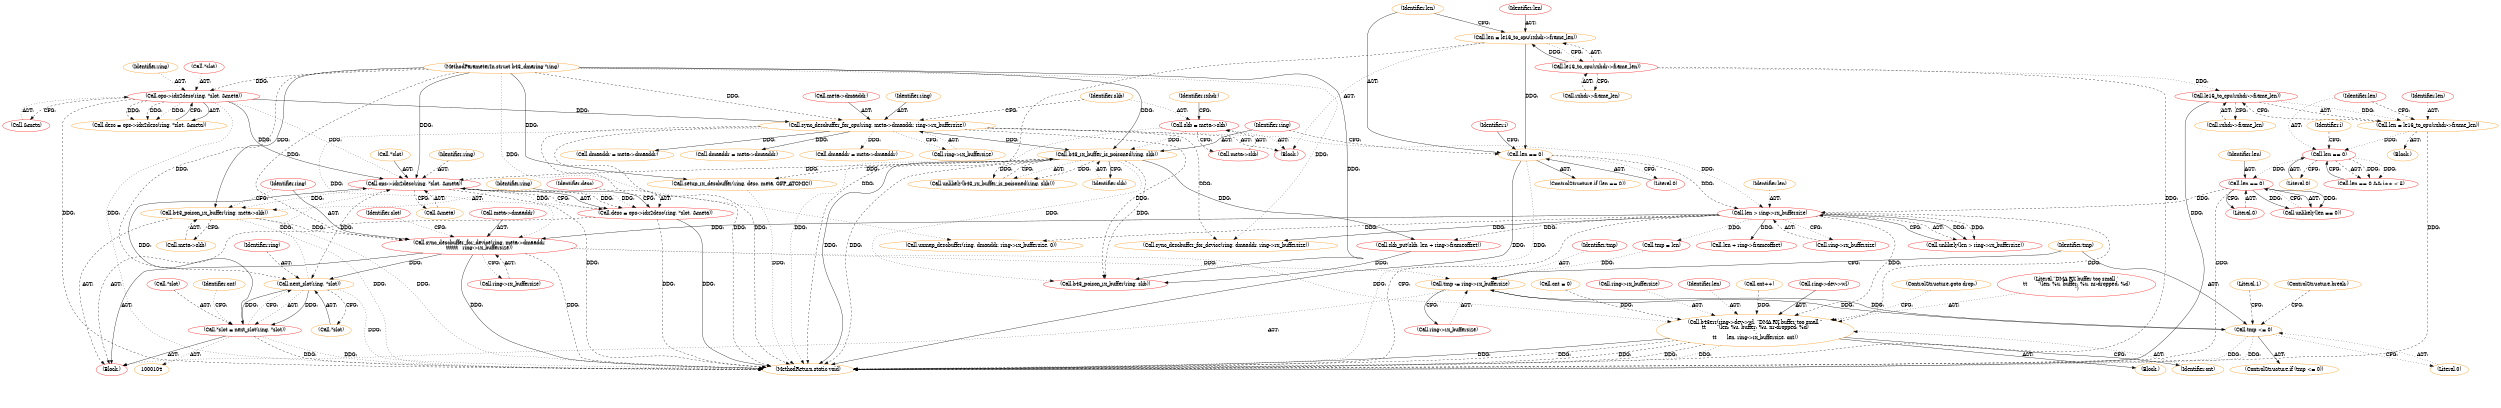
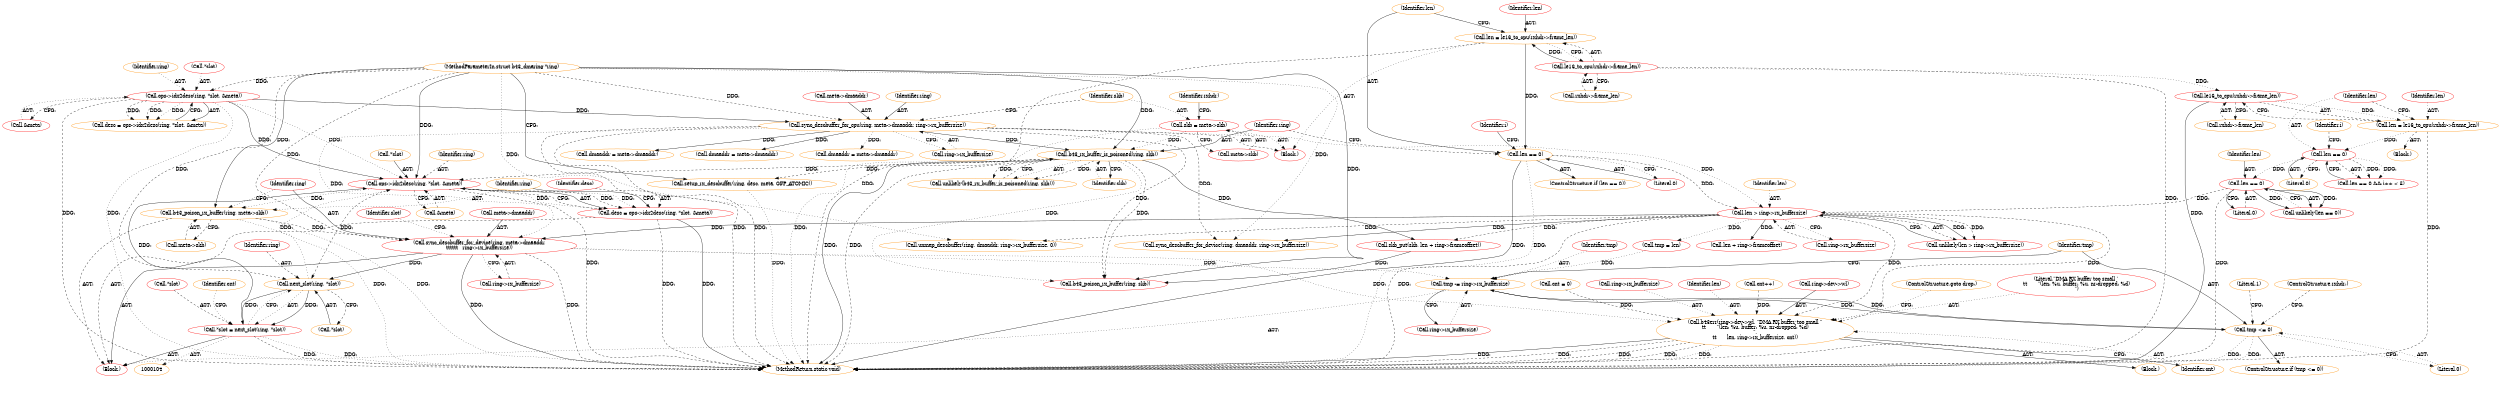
  digraph {
    node [color=darkorange]
    edge [style=dashed]
    n1 [color=red label="(Call,ops->idx2desc(ring, *slot, &meta))"]
    n2 [label="(Call,next_slot(ring, *slot))"]
    n3 [label="(Call,b43_poison_rx_buffer(ring, meta->skb))"]
    n4 [color=red label="(Call,desc = ops->idx2desc(ring, *slot, &meta))"]
    n5 [label="(Call,&meta)"]
    n6 [label="(MethodReturn,static void)"]
    n7 [color=red label="(Call,*slot = next_slot(ring, *slot))"]
    n8 [label="(Call,*slot)"]
    n9 [color=red label="(Call,sync_descbuffer_for_device(ring, meta->dmaaddr,\n\t\t\t\t\t\t   ring->rx_buffersize))"]
    n10 [color=red label="(Block,)"]
    n11 [label="(Call,meta->skb)"]
    1000104
    n13 [label="(Call,tmp -= ring->rx_buffersize)"]
    n14 [label="(Call,b43err(ring->dev->wl, \"DMA RX buffer too small \"\n\t\t       \"(len: %u, buffer: %u, nr-dropped: %d)\n\",\n\t\t       len, ring->rx_buffersize, cnt))"]
    n15 [color=red label="(Call,ring->rx_buffersize)"]
    n16 [label="(Call,tmp <= 0)"]
    n17 [color=red label="(Call,ring->rx_buffersize)"]
    n18 [label="(Identifier,cnt)"]
    n19 [label="(Block,)"]
    n20 [label="(Call,b43_rx_buffer_is_poisoned(ring, skb))"]
    n21 [color=red label="(Call,skb_put(skb, len + ring->frameoffset))"]
    n22 [label="(Identifier,skb)"]
    n23 [label="(Call,unlikely(b43_rx_buffer_is_poisoned(ring, skb)))"]
    n24 [color=red label="(Call,b43_poison_rx_buffer(ring, skb))"]
    n25 [label="(Call,setup_rx_descbuffer(ring, desc, meta, GFP_ATOMIC))"]
    n26 [label="(Call,sync_descbuffer_for_cpu(ring, meta->dmaaddr, ring->rx_buffersize))"]
    n27 [color=red label="(Call,len > ring->rx_buffersize)"]
    n28 [label="(Call,dmaaddr = meta->dmaaddr)"]
    n29 [label="(Call,ring->rx_buffersize)"]
    n30 [label="(Call,sync_descbuffer_for_device(ring, dmaaddr, ring->rx_buffersize))"]
    n31 [color=red label="(Block,)"]
    n32 [label="(Call,dmaaddr = meta->dmaaddr)"]
    n33 [label="(Call,dmaaddr = meta->dmaaddr)"]
    n34 [label="(Call,unmap_descbuffer(ring, dmaaddr, ring->rx_buffersize, 0))"]
    n35 [color=red label="(Call,tmp = len)"]
    n36 [color=red label="(Call,len + ring->frameoffset)"]
    n37 [color=red label="(Call,ring->rx_buffersize)"]
    n38 [color=red label="(Call,unlikely(len > ring->rx_buffersize))"]
    n39 [color=red label="(Call,ops->idx2desc(ring, *slot, &meta))"]
    n40 [label="(Call,desc = ops->idx2desc(ring, *slot, &meta))"]
    n41 [color=red label="(Call,&meta)"]
    n42 [label="(MethodParameterIn,struct b43_dmaring *ring)"]
    n43 [color=red label="(Call,skb = meta->skb)"]
    n44 [color=red label="(Call,meta->skb)"]
    n45 [color=red label="(Call,len == 0)"]
    n46 [color=red label="(Literal,0)"]
    n47 [color=red label="(Call,unlikely(len == 0))"]
    n48 [color=red label="(Call,len == 0)"]
    n49 [color=red label="(Call,len == 0 && i++ < 5)"]
    n50 [label="(Literal,0)"]
    n51 [label="(Call,len = le16_to_cpu(rxhdr->frame_len))"]
    n52 [color=red label="(Call,le16_to_cpu(rxhdr->frame_len))"]
    n53 [label="(Block,)"]
    n54 [label="(Call,rxhdr->frame_len)"]
    n55 [color=red label="(Call,le16_to_cpu(rxhdr->frame_len))"]
    n56 [label="(Call,len = le16_to_cpu(rxhdr->frame_len))"]
    n57 [label="(Call,rxhdr->frame_len)"]
    n58 [label="(Call,len == 0)"]
    n59 [label="(ControlStructure,if (len == 0))"]
    n60 [color=red label="(Literal,0)"]
    n61 [label="(ControlStructure,if (tmp <= 0))"]
    n62 [label="(Literal,0)"]
    n63 [color=red label="(Call,ring->rx_buffersize)"]
-   n64 [label="(ControlStructure,break;)"]
+   n64 [label="(ControlStructure,rxhdr;)"]
    n65 [color=red label="(Identifier,len)"]
    n66 [color=red label="(Identifier,ring)"]
    n67 [color=red label="(Identifier,len)"]
    n68 [color=red label="(Identifier,len)"]
    n69 [color=red label="(Identifier,ring)"]
    n70 [label="(Identifier,ring)"]
    n71 [label="(Identifier,len)"]
    n72 [label="(Identifier,i)"]
    n73 [color=red label="(Identifier,i)"]
    n74 [label="(Identifier,ring)"]
    n75 [label="(Call,cnt++)"]
    n76 [color=red label="(Call,ring->dev->wl)"]
    n77 [label="(ControlStructure,goto drop;)"]
    n78 [color=red label="(Identifier,desc)"]
    n79 [color=red label="(Call,*slot)"]
    n80 [color=red label="(Identifier,slot)"]
    n81 [color=red label="(Literal,\"DMA RX buffer too small \"\n\t\t       \"(len: %u, buffer: %u, nr-dropped: %d)\n\")"]
    n82 [label="(Identifier,rxhdr)"]
    n83 [label="(Identifier,cnt)"]
    n84 [label="(Identifier,skb)"]
    n85 [label="(Call,*slot)"]
    n86 [color=red label="(Identifier,len)"]
    n87 [label="(Identifier,tmp)"]
    n88 [label="(Call,cnt = 0)"]
    n89 [label="(Literal,1)"]
    n90 [color=red label="(Call,meta->dmaaddr)"]
    n91 [label="(Identifier,ring)"]
    n92 [label="(Identifier,len)"]
    n93 [label="(Identifier,len)"]
    n94 [color=red label="(Call,meta->dmaaddr)"]
    n95 [color=red label="(Call,*slot)"]
    n96 [color=red label="(Identifier,ring)"]
    n97 [color=red label="(Identifier,tmp)"]
    n98 [label="(Identifier,ring)"]
    n1 -> n2 [label="DDG: "]
    n1 -> n3 [label="DDG: " style=dotted]
    n1 -> n4 [label="AST: " style=solid]
    n1 -> n4 [label="DDG: "]
    n1 -> n4 [label="DDG: " style=dotted]
    n1 -> n4 [label="DDG: " style=dotted]
    n1 -> n5 [label="CFG: "]
    n1 -> n6 [label="DDG: "]
    n2 -> n1 [label="DDG: " style=dotted]
-   n2 -> n6 [label="DDG: " style=dotted]
    n2 -> n7 [label="AST: " style=dotted]
    n2 -> n7 [label="DDG: " style=solid]
    n2 -> n7 [label="DDG: " style=solid]
    n2 -> n8 [label="CFG: "]
    n3 -> n6 [label="DDG: " style=dotted]
    n3 -> n6 [label="DDG: " style=dotted]
    n3 -> n9 [label="DDG: "]
    n3 -> n10 [label="AST: "]
    n3 -> n11 [label="CFG: "]
    n4 -> n1 [label="CFG: "]
    n4 -> n6 [label="DDG: "]
    n4 -> n6 [label="DDG: " style=solid]
    n4 -> n10 [label="AST: "]
    n5 -> n1 [label="AST: "]
    n7 -> n1 [label="DDG: " style=solid]
    n7 -> n2 [label="CFG: " style=dotted]
    n7 -> n6 [label="DDG: " style=dotted]
    n7 -> n6 [label="DDG: "]
    n7 -> n10 [label="AST: " style=solid]
    n7 -> 1000104 [label="AST: " style=dotted]
    n8 -> n2 [label="AST: " style=solid]
    n9 -> n2 [label="DDG: " style=solid]
    n9 -> n6 [label="DDG: " style=solid]
    n9 -> n6 [label="DDG: "]
    n9 -> n10 [label="AST: " style=solid]
    n9 -> n13 [label="DDG: " style=dotted]
    n9 -> n14 [label="DDG: " style=dotted]
    n9 -> n15 [label="CFG: " style=dotted]
    n11 -> n3 [label="AST: "]
    n13 -> n10 [label="AST: " style=dotted]
    n13 -> n16 [label="DDG: " style=solid]
    n13 -> n17 [label="CFG: " style=solid]
    n14 -> n6 [label="DDG: " style=solid]
    n14 -> n6 [label="DDG: "]
    n14 -> n6 [label="DDG: "]
    n14 -> n6 [label="DDG: "]
    n14 -> n6 [label="DDG: " style=dotted]
    n14 -> n18 [label="CFG: " style=solid]
    n14 -> n19 [label="AST: " style=solid]
    n15 -> n9 [label="AST: "]
    n16 -> n6 [label="DDG: " style=dotted]
    n16 -> n6 [label="DDG: " style=dotted]
    n16 -> n13 [label="DDG: " style=solid]
    n16 -> n61 [label="AST: " style=solid]
    n16 -> n62 [label="CFG: " style=dotted]
    n17 -> n13 [label="AST: " style=dotted]
    n18 -> n14 [label="AST: " style=dotted]
    n20 -> n1 [label="DDG: "]
    n20 -> n6 [label="DDG: " style=solid]
    n20 -> n6 [label="DDG: "]
    n20 -> n21 [label="DDG: " style=solid]
    n20 -> n22 [label="CFG: " style=solid]
    n20 -> n23 [label="AST: " style=dotted]
    n20 -> n23 [label="DDG: "]
    n20 -> n23 [label="DDG: "]
    n20 -> n24 [label="DDG: " style=dotted]
    n20 -> n24 [label="DDG: "]
    n20 -> n25 [label="DDG: "]
    n21 -> n24 [label="DDG: " style=solid]
    n22 -> n20 [label="AST: " style=dotted]
    n23 -> n20 [label="CFG: "]
    n25 -> n6 [label="DDG: " style=dotted]
    n26 -> n6 [label="DDG: "]
    n26 -> n6 [label="DDG: "]
    n26 -> n9 [label="DDG: " style=dotted]
    n26 -> n20 [label="DDG: " style=solid]
    n26 -> n24 [label="DDG: "]
    n26 -> n27 [label="DDG: " style=dotted]
    n26 -> n28 [label="DDG: " style=dotted]
    n26 -> n29 [label="CFG: " style=dotted]
    n26 -> n30 [label="DDG: "]
    n26 -> n31 [label="AST: "]
    n26 -> n32 [label="DDG: " style=solid]
    n26 -> n33 [label="DDG: " style=solid]
-   n27 -> n6 [label="CFG: "]
+   n27 -> n6 [label="DDG: "]
    n27 -> n9 [label="DDG: " style=solid]
    n27 -> n14 [label="DDG: "]
    n27 -> n14 [label="DDG: "]
    n27 -> n21 [label="DDG: "]
    n27 -> n30 [label="DDG: " style=solid]
    n27 -> n34 [label="DDG: "]
    n27 -> n35 [label="DDG: " style=dotted]
    n27 -> n36 [label="DDG: " style=solid]
    n27 -> n37 [label="CFG: " style=dotted]
    n27 -> n38 [label="AST: "]
    n27 -> n38 [label="DDG: " style=solid]
    n27 -> n38 [label="DDG: "]
    n29 -> n26 [label="AST: " style=dotted]
    n35 -> n13 [label="DDG: " style=dotted]
    n37 -> n27 [label="AST: "]
    n38 -> n27 [label="CFG: " style=solid]
    n39 -> n1 [label="DDG: " style=dotted]
    n39 -> n1 [label="DDG: " style=solid]
    n39 -> n6 [label="DDG: " style=dotted]
    n39 -> n6 [label="DDG: "]
    n39 -> n26 [label="DDG: " style=solid]
    n39 -> n40 [label="AST: " style=solid]
    n39 -> n40 [label="DDG: "]
    n39 -> n40 [label="DDG: "]
    n39 -> n40 [label="DDG: " style=dotted]
    n39 -> n41 [label="CFG: "]
    n40 -> n39 [label="CFG: " style=solid]
    n41 -> n39 [label="AST: " style=dotted]
    n42 -> n1 [label="DDG: " style=solid]
    n42 -> n2 [label="DDG: "]
    n42 -> n3 [label="DDG: " style=solid]
    n42 -> n9 [label="DDG: "]
    n42 -> n20 [label="DDG: " style=solid]
    n42 -> n24 [label="DDG: " style=solid]
-   n42 -> n25 [label="DDG: " style=solid]
+   n42 -> n25 [label="CFG: " style=solid]
    n42 -> n26 [label="DDG: "]
    n42 -> n30 [label="DDG: " style=dotted]
    n42 -> n34 [label="DDG: " style=dotted]
    n42 -> n39 [label="DDG: "]
    n43 -> n6 [label="DDG: " style=dotted]
    n43 -> n20 [label="DDG: " style=dotted]
    n43 -> n31 [label="AST: " style=dotted]
    n43 -> n44 [label="CFG: "]
    n44 -> n43 [label="AST: "]
    n45 -> n6 [label="DDG: "]
    n45 -> n27 [label="DDG: "]
    n45 -> n46 [label="CFG: " style=solid]
    n45 -> n47 [label="AST: " style=solid]
    n45 -> n47 [label="DDG: " style=solid]
    n45 -> n47 [label="DDG: " style=solid]
    n46 -> n45 [label="AST: "]
    n47 -> n45 [label="CFG: " style=dotted]
    n48 -> n45 [label="DDG: " style=dotted]
    n48 -> n49 [label="AST: "]
    n48 -> n49 [label="DDG: "]
    n48 -> n49 [label="DDG: " style=dotted]
    n48 -> n50 [label="CFG: "]
    n49 -> n48 [label="CFG: " style=solid]
    n50 -> n48 [label="AST: " style=solid]
    n51 -> n6 [label="DDG: "]
    n51 -> n48 [label="DDG: " style=dotted]
    n51 -> n52 [label="CFG: "]
    n51 -> n53 [label="AST: "]
    n52 -> n6 [label="DDG: " style=solid]
    n52 -> n51 [label="AST: "]
    n52 -> n51 [label="DDG: " style=dotted]
    n52 -> n54 [label="CFG: "]
    n54 -> n52 [label="AST: "]
    n55 -> n6 [label="DDG: "]
    n55 -> n52 [label="DDG: " style=dotted]
    n55 -> n56 [label="AST: "]
    n55 -> n56 [label="DDG: " style=solid]
    n55 -> n57 [label="CFG: "]
    n56 -> n6 [label="DDG: "]
    n56 -> n31 [label="AST: " style=dotted]
    n56 -> n55 [label="CFG: " style=dotted]
    n56 -> n58 [label="DDG: " style=solid]
    n57 -> n55 [label="AST: "]
    n58 -> n6 [label="DDG: " style=dotted]
    n58 -> n6 [label="DDG: " style=solid]
    n58 -> n27 [label="DDG: "]
    n58 -> n59 [label="AST: " style=solid]
    n58 -> n60 [label="CFG: " style=dotted]
    n60 -> n58 [label="AST: " style=solid]
    n62 -> n16 [label="AST: " style=dotted]
    n63 -> n14 [label="AST: " style=dotted]
    n64 -> n16 [label="CFG: "]
    n65 -> n48 [label="AST: " style=dotted]
    n65 -> n51 [label="CFG: "]
    n66 -> n2 [label="AST: "]
    n67 -> n56 [label="AST: " style=solid]
    n68 -> n14 [label="AST: " style=dotted]
    n69 -> n20 [label="AST: " style=solid]
    n69 -> n58 [label="CFG: "]
    n70 -> n1 [label="AST: "]
    n71 -> n27 [label="AST: " style=dotted]
    n72 -> n48 [label="CFG: "]
    n73 -> n58 [label="CFG: " style=solid]
    n74 -> n3 [label="AST: " style=dotted]
    n74 -> n4 [label="CFG: " style=solid]
    n75 -> n14 [label="DDG: "]
    n76 -> n14 [label="AST: " style=solid]
    n77 -> n14 [label="CFG: " style=dotted]
    n78 -> n4 [label="AST: "]
    n79 -> n7 [label="AST: "]
    n80 -> n9 [label="CFG: " style=dotted]
    n81 -> n14 [label="AST: " style=dotted]
    n82 -> n43 [label="CFG: " style=solid]
    n83 -> n7 [label="CFG: " style=dotted]
    n84 -> n26 [label="CFG: "]
    n84 -> n43 [label="AST: " style=dotted]
    n85 -> n1 [label="AST: " style=solid]
    n86 -> n51 [label="AST: " style=dotted]
    n87 -> n13 [label="CFG: " style=solid]
    n87 -> n16 [label="AST: " style=solid]
    n88 -> n14 [label="DDG: "]
    n89 -> n16 [label="CFG: "]
    n90 -> n9 [label="AST: " style=solid]
    n91 -> n39 [label="AST: " style=dotted]
    n92 -> n56 [label="CFG: " style=solid]
    n92 -> n58 [label="AST: " style=solid]
    n93 -> n45 [label="AST: " style=solid]
    n94 -> n26 [label="AST: " style=solid]
    n95 -> n39 [label="AST: " style=dotted]
    n96 -> n3 [label="CFG: " style=dotted]
    n96 -> n9 [label="AST: " style=solid]
    n97 -> n13 [label="AST: " style=dotted]
    n98 -> n26 [label="AST: " style=solid]
  }
